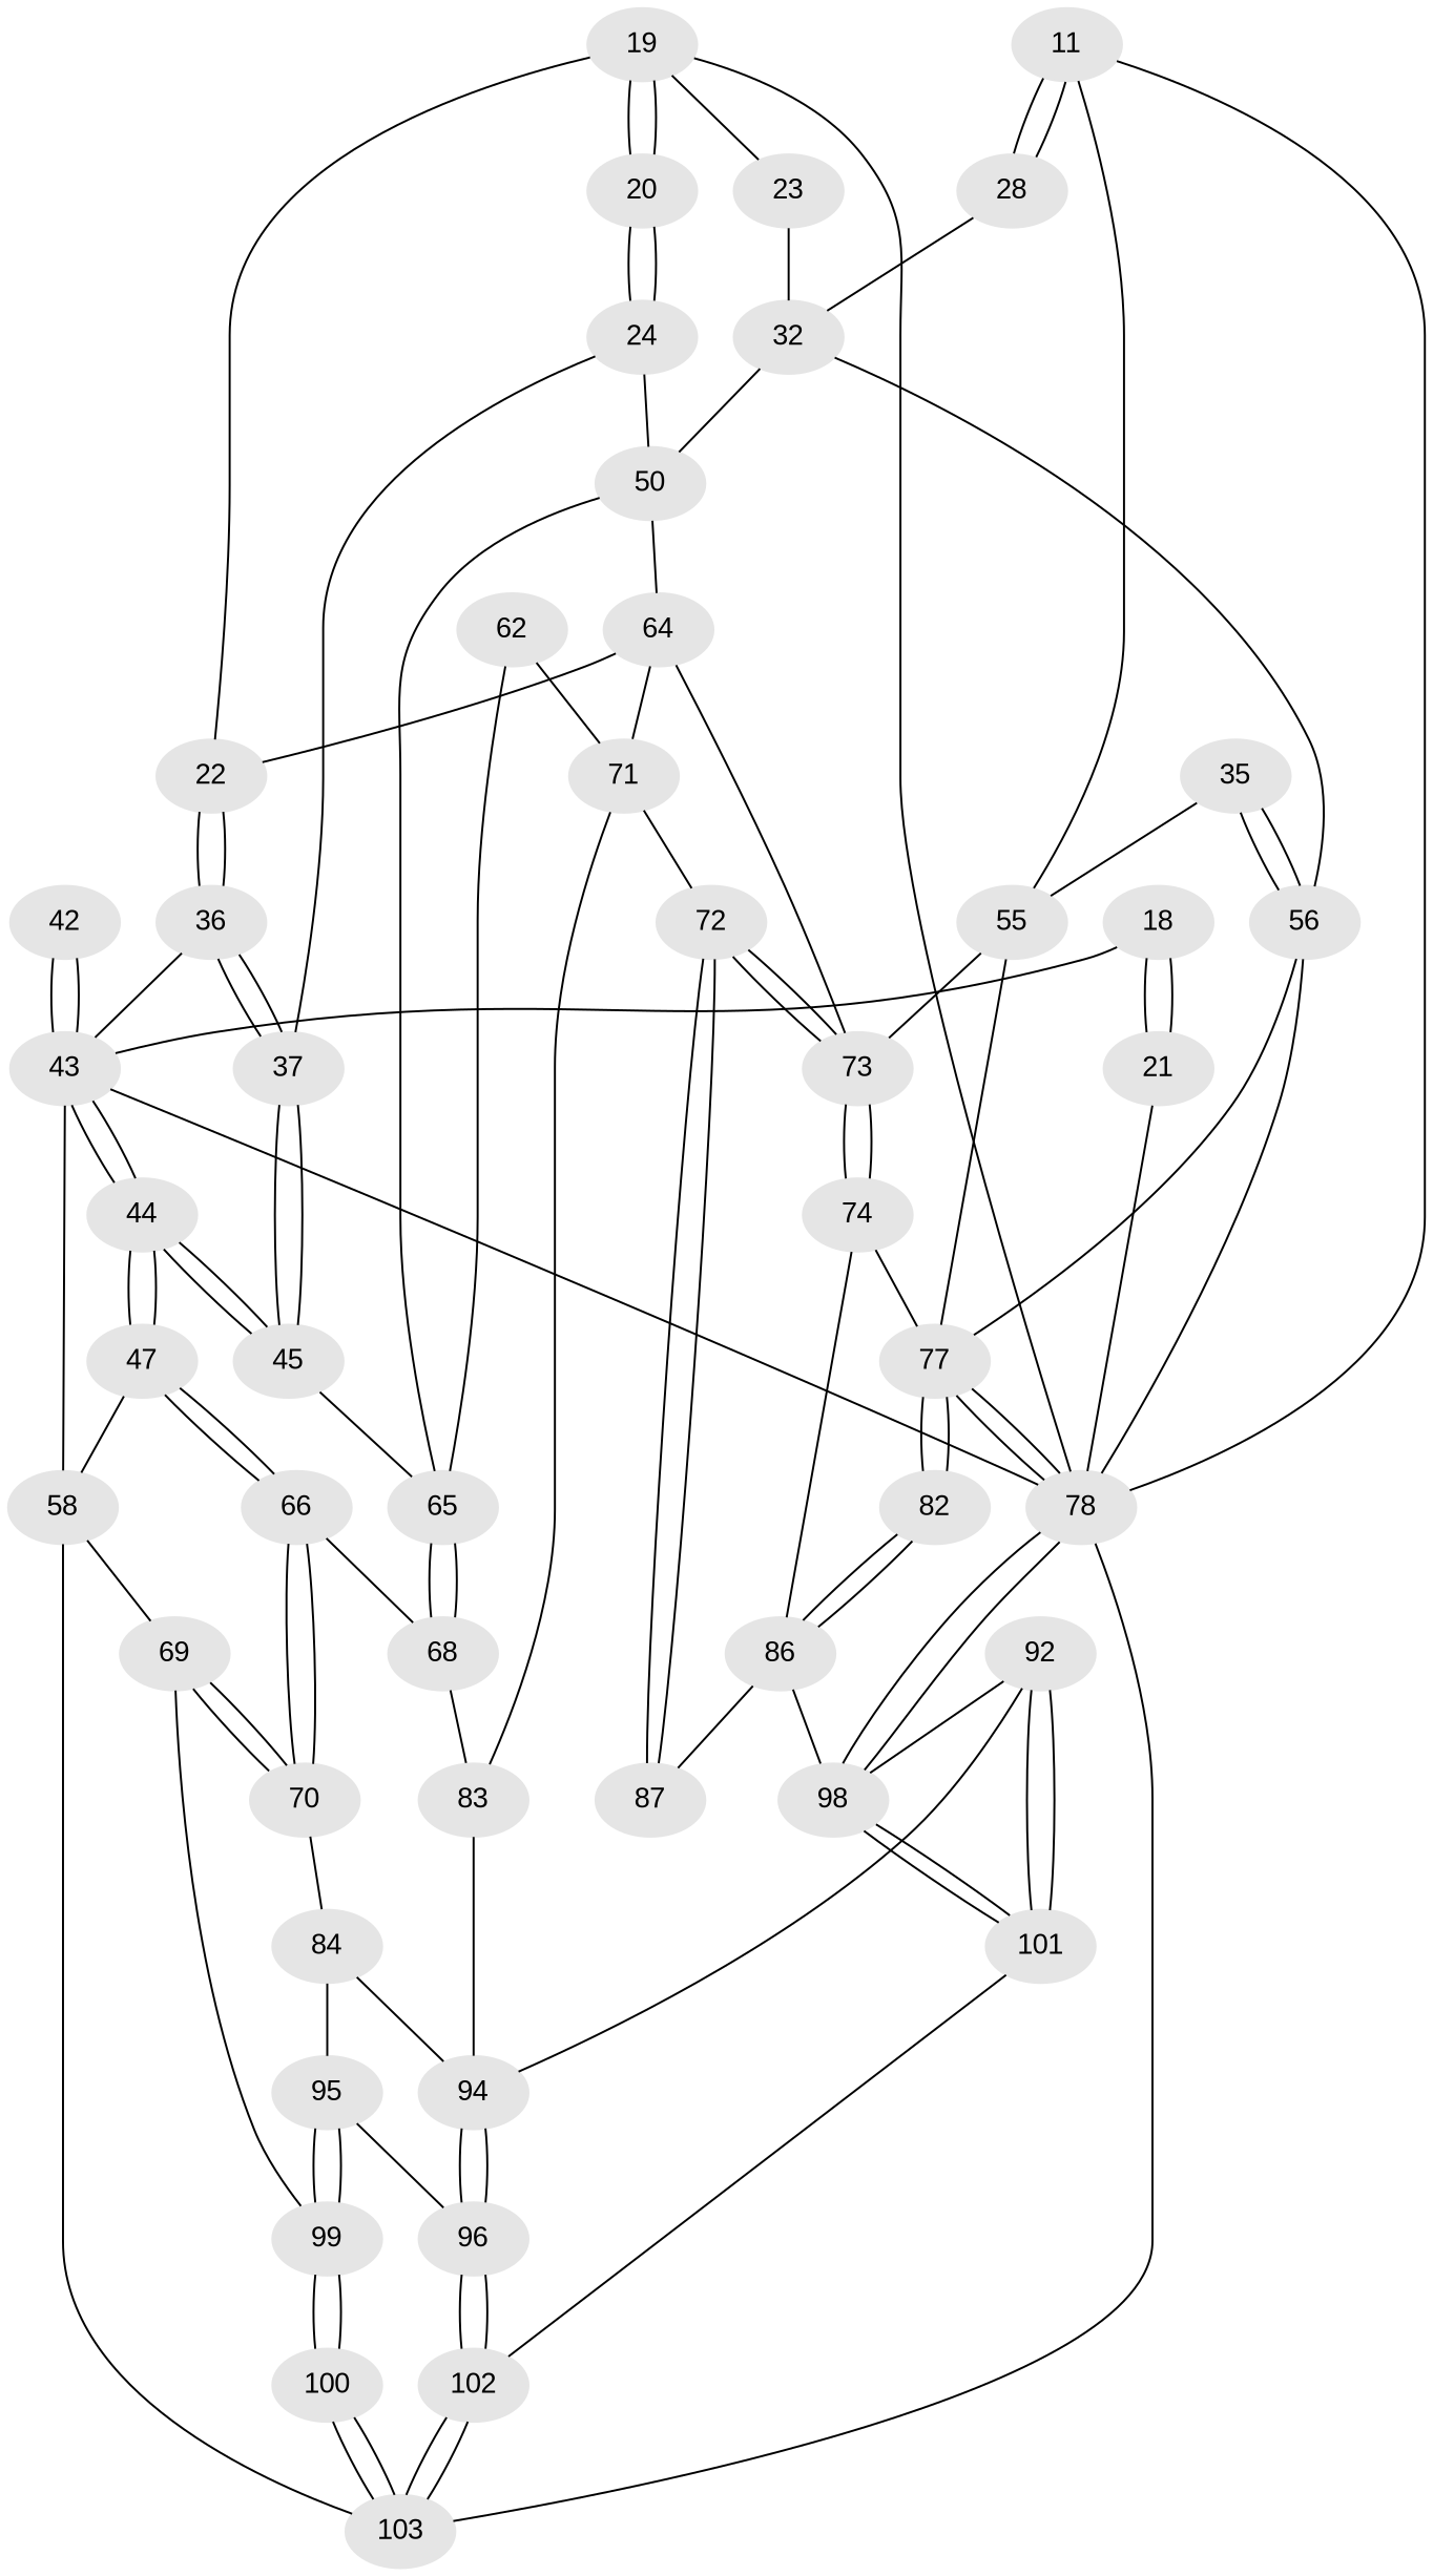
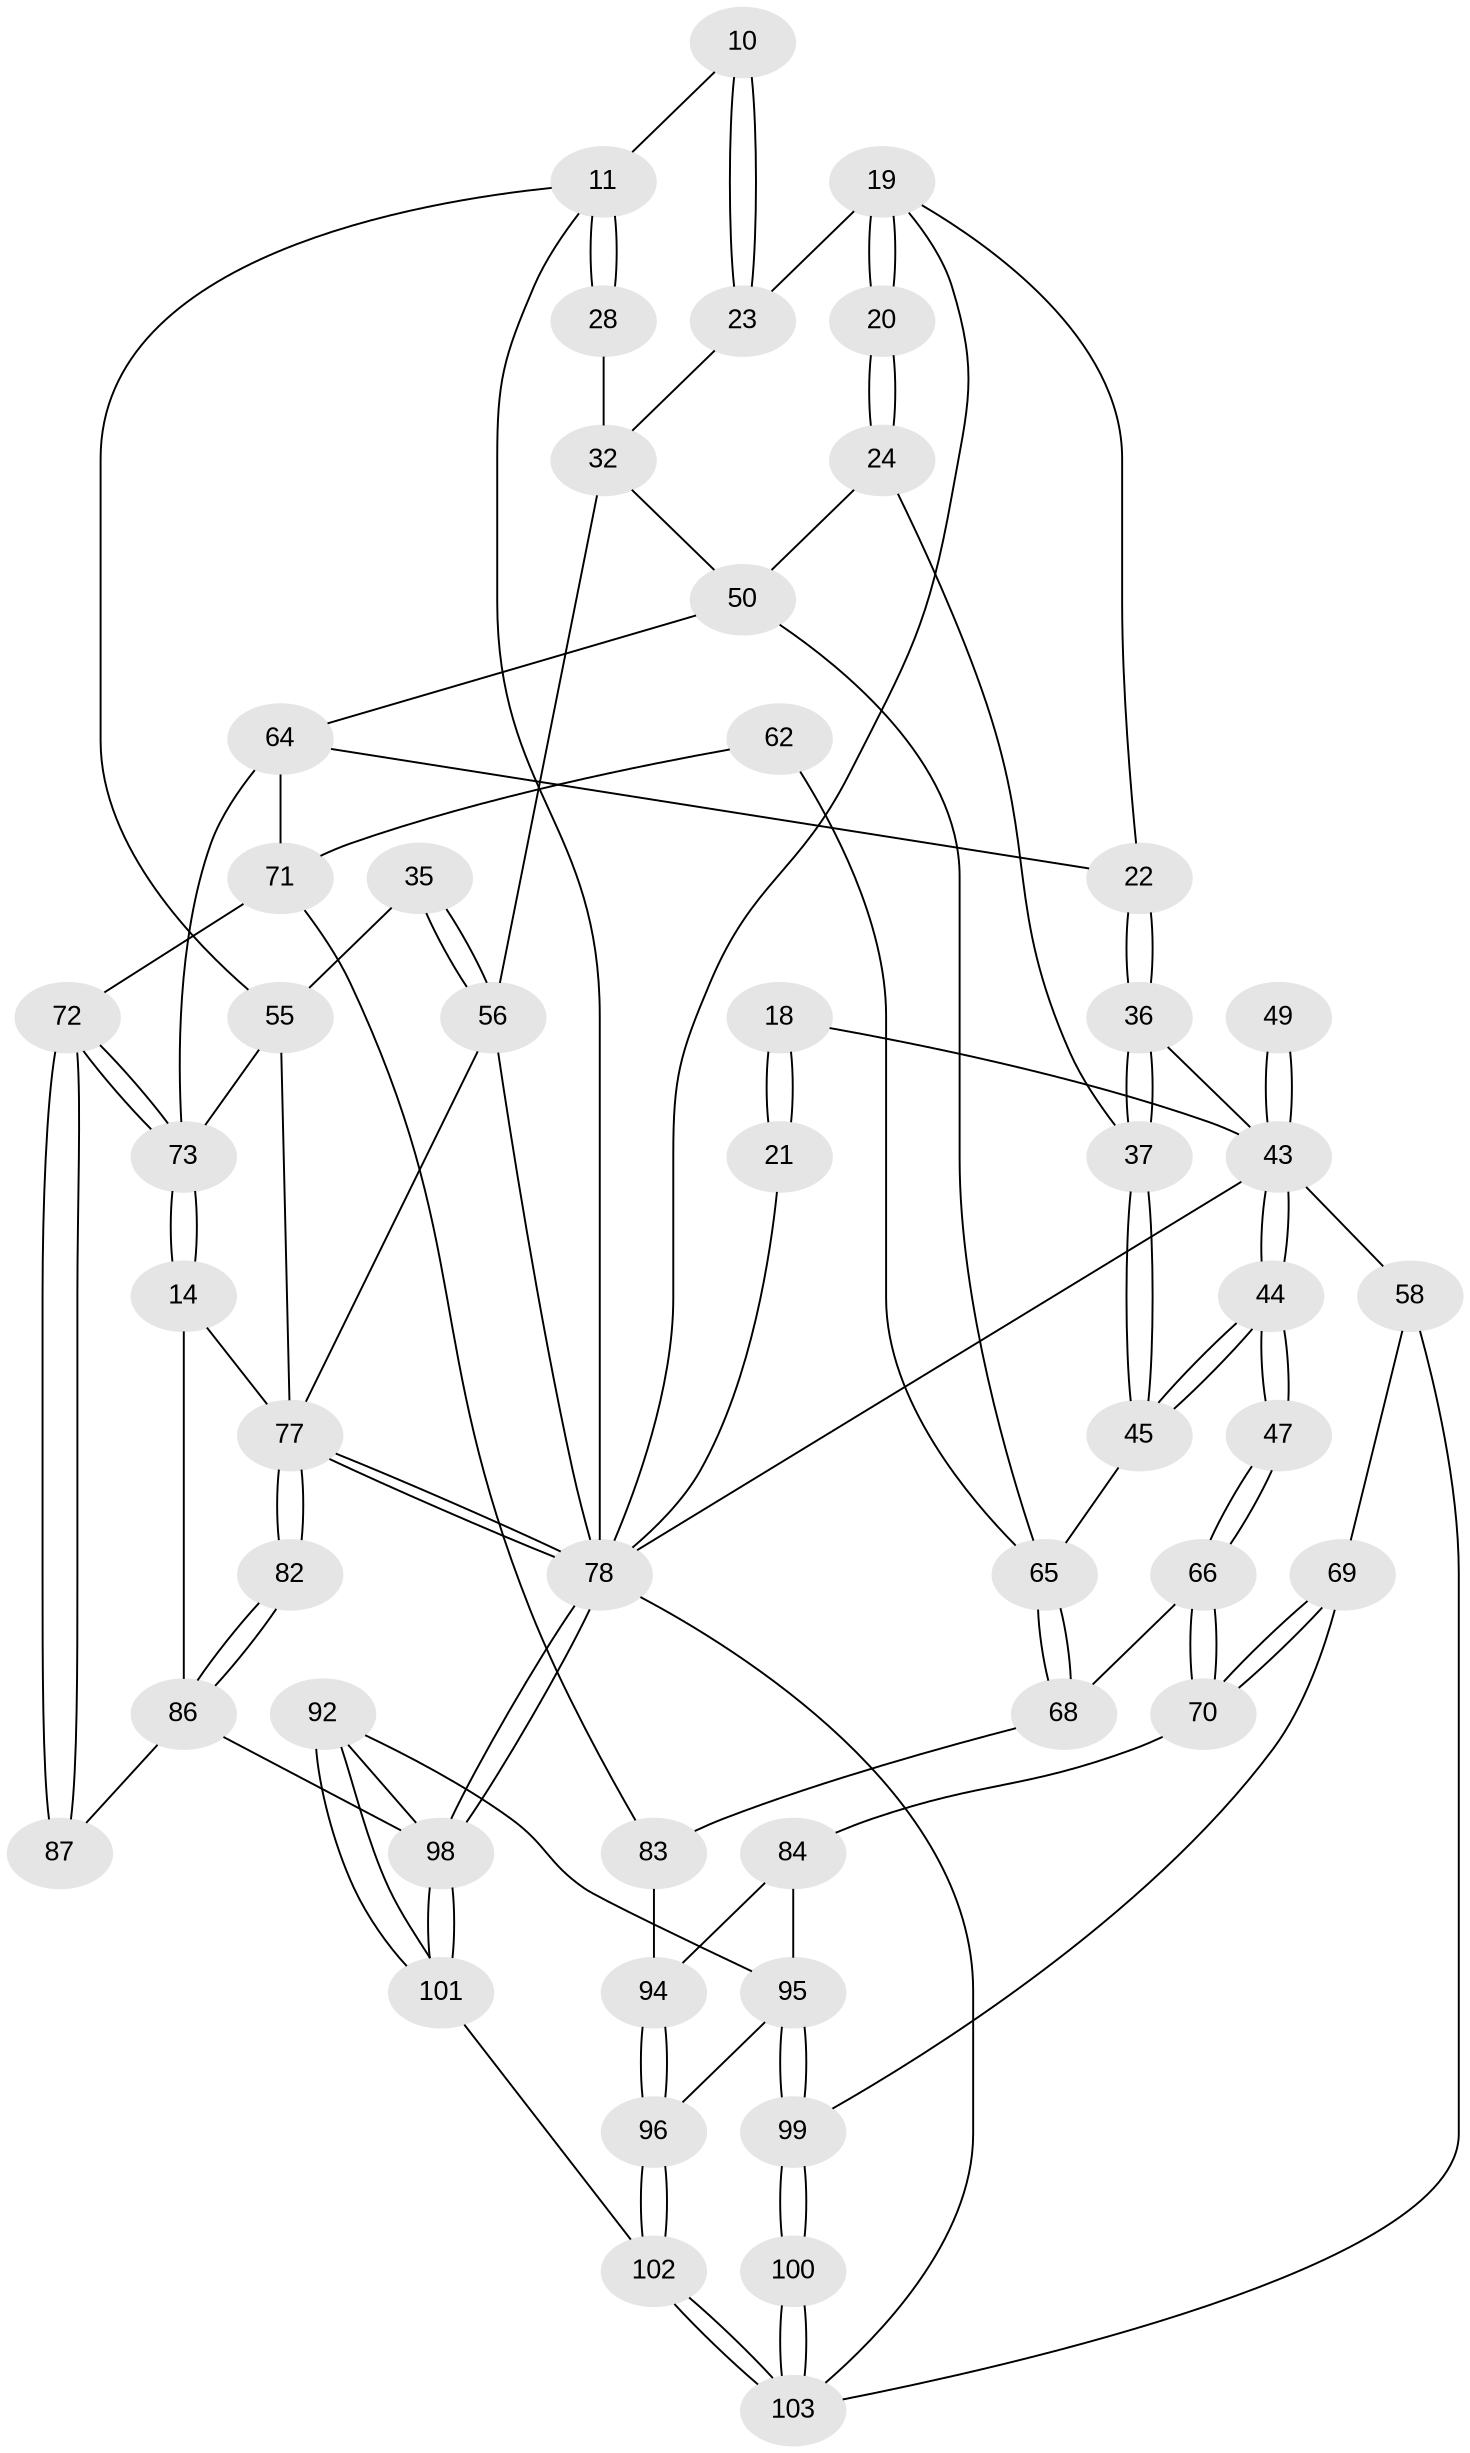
  graph {
    fontname="Liberation Sans"
    node [color=gray90 fontname="Liberation Sans" style=filled]
    edge [fontname="Liberation Sans"]
    11 [super="+8"]
+   10
    23 [super="+13+9"]
    28
    78 [super="+7+6"]
    55 [super="+34+33"]
    32 [super="+29+27"]
    103 [super="+79"]
    98 [super="+93"]
    21 [super="+15"]
    18
    43 [super="+39+38+41"]
    44
    58 [super="+57"]
    19 [super="+3+12"]
    20
    22
    24
    36
    37
    50 [super="+25"]
    56 [super="+31"]
    45
    65 [super="+48+49"]
    64 [super="+51"]
    73 [super="+54+53+52"]
    77 [super="+61"]
    35
-   42
+   42 [label=49]
    47
    69
    66
    68 [super="+67"]
    70
    71 [super="+63"]
-   74
+   74 [label=14]
    82 [super="+76"]
    99 [super="+89+88"]
    62
    83 [super="+81"]
    72
    84
    94 [super="+85+91"]
    100 [super="+97"]
    95 [super="+90"]
    87
    86 [super="+75"]
    101
    96
    92
    102
    11 -- 28
    11 -- 28
    11 -- 78
    11 -- 55
+   10 -- 11
+   10 -- 23 [weight=2]
+   10 -- 23
    23 -- 32
    28 -- 32 [weight=2]
    78 -- 103 [weight=2]
    78 -- 98
    78 -- 98
    55 -- 73 [weight=2]
    55 -- 77
    32 -- 50
    32 -- 56
    98 -- 101
    98 -- 101
    21 -- 78
    18 -- 21 [weight=2]
    18 -- 21
    18 -- 43
    43 -- 78
    43 -- 44
    43 -- 44
    43 -- 58 [weight=2]
    44 -- 45
    44 -- 45
    44 -- 47
    44 -- 47
    58 -- 103
    58 -- 69
    19 -- 23 [weight=2]
    19 -- 78
    19 -- 20 [weight=2]
    19 -- 20
    19 -- 22
    20 -- 24
    20 -- 24
    22 -- 36
    22 -- 36
    24 -- 37
    24 -- 50
    36 -- 43
    36 -- 37
    36 -- 37
    37 -- 45
    37 -- 45
    50 -- 65
    50 -- 64
    56 -- 78
    56 -- 77
    45 -- 65
    65 -- 68
    65 -- 68
    64 -- 22
    64 -- 73 [weight=2]
    64 -- 71
    73 -- 74
    73 -- 74
    77 -- 78
    77 -- 78
    77 -- 82 [weight=2]
    77 -- 82
    35 -- 55
    35 -- 56 [weight=2]
    35 -- 56
    42 -- 43 [weight=3]
    42 -- 43
-   47 -- 58
    47 -- 66
    47 -- 66
    69 -- 70
    69 -- 70
    69 -- 99
    66 -- 68
    66 -- 70
    66 -- 70
    68 -- 83 [weight=2]
    70 -- 84
    71 -- 83
    71 -- 72
    74 -- 77
    74 -- 86
    82 -- 86 [weight=2]
    82 -- 86
    99 -- 100 [weight=2]
    99 -- 100
    62 -- 65 [weight=2]
    62 -- 71
    83 -- 94 [weight=2]
    72 -- 73
    72 -- 73
    72 -- 87
    72 -- 87
    84 -- 94
    84 -- 95
    94 -- 96
    94 -- 96
    100 -- 103 [weight=2]
    100 -- 103
    95 -- 99 [weight=2]
    95 -- 99
    95 -- 96
    86 -- 98
    86 -- 87
    101 -- 102
    96 -- 102
    96 -- 102
    92 -- 98
-   92 -- 94
+   92 -- 95
    92 -- 101
    92 -- 101
    102 -- 103
    102 -- 103
  }
